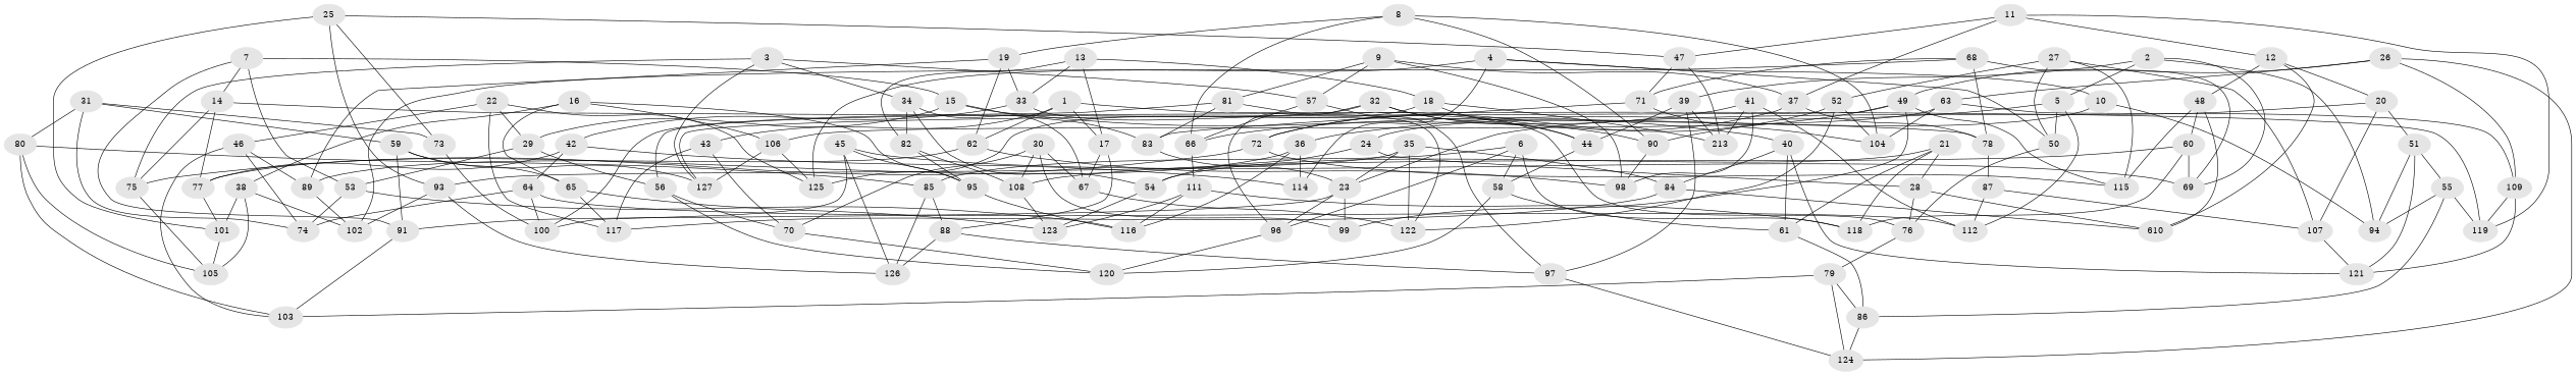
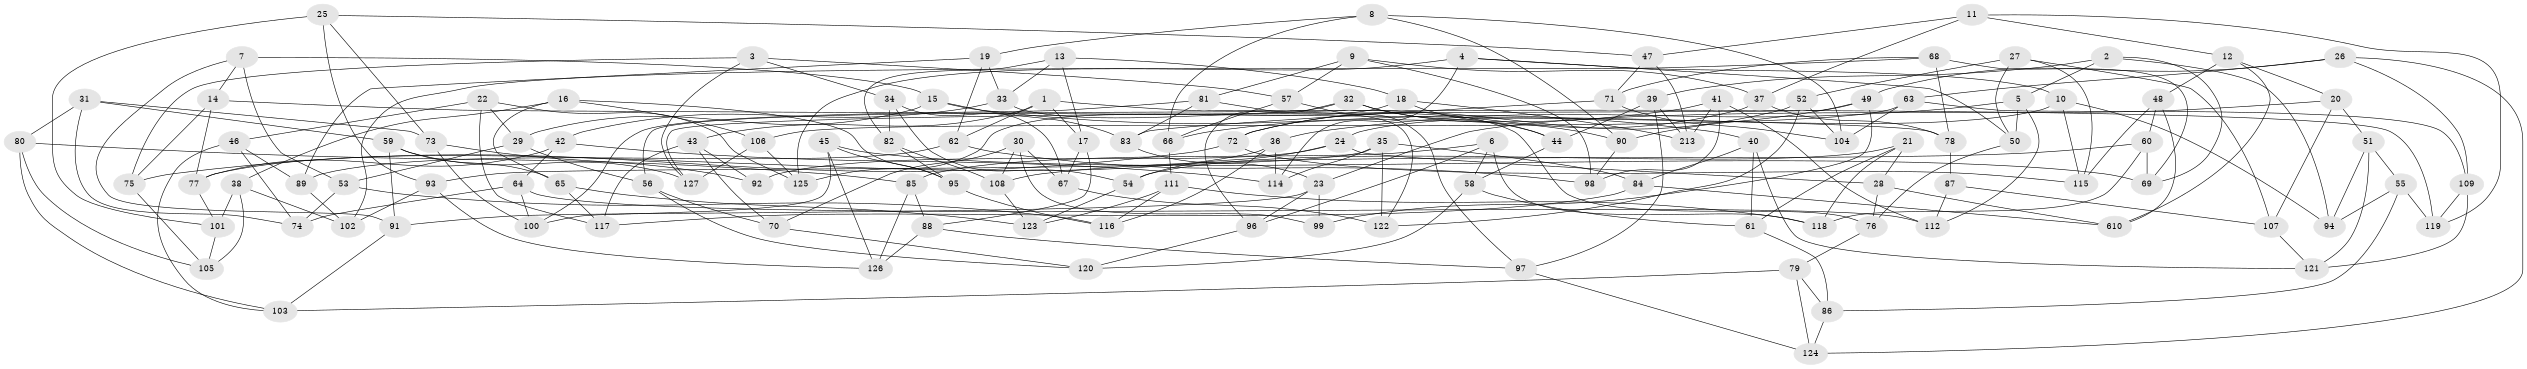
  graph {
    node [color=gray90 style=filled]
    1
    17
    43
    62
    119
    67
    88
    117
+   92
    70
    98
    89
    2
    5
    39
    69
    94
    50
    36
    112
    44
    n22 [label=213]
    97
    3
    34
    57
    75
    127
    82
    54
    66
    105
    4
    10
    114
    125
    24
    115
    76
    77
    116
    6
    58
    85
    96
    118
    61
    120
    126
    7
    14
    15
    53
    91
    78
    29
    40
    83
    74
    103
    8
    19
    90
    104
    33
    111
    9
    37
    81
    72
    122
    100
    28
    11
    12
    47
    20
    48
    n79 [label=610]
    71
    23
    51
    107
    60
    13
    18
    42
    95
    108
    101
    87
    56
    84
    121
    16
    38
    65
    106
    102
    123
    99
    55
    21
    86
    22
    46
    25
    73
    93
    26
    49
    63
    109
    124
    27
    52
    79
    30
    31
    59
    80
    32
    64
    35
    41
    45
    68
    1 -- 17
    1 -- 43
    1 -- 62
    1 -- 119
    17 -- 67
    17 -- 88
    43 -- 117
+   43 -- 92
    43 -- 70
    62 -- 98
    62 -- 89
    67 -- 122
    88 -- 97
    88 -- 126
    70 -- 120
    89 -- 102
    2 -- 5
    2 -- 39
    2 -- 69
    2 -- 94
    5 -- 50
    5 -- 36
    5 -- 112
    39 -- 44
    39 -- n22
    39 -- 97
    50 -- 76
    36 -- 114
    36 -- 77
    36 -- 116
    44 -- 58
    97 -- 124
    3 -- 34
    3 -- 57
    3 -- 75
    3 -- 127
    34 -- 67
    34 -- 82
    34 -- 54
    57 -- 97
    57 -- 66
    75 -- 105
    82 -- 95
    82 -- 108
    54 -- 123
    66 -- 111
    4 -- 50
    4 -- 10
    4 -- 114
    4 -- 125
    10 -- 94
    10 -- 24
-   49 -- 115
+   10 -- 115
+   24 -- 92
    24 -- 54
    24 -- 28
    76 -- 79
    77 -- 101
    6 -- 58
    6 -- 85
    6 -- 96
    6 -- 118
    58 -- 61
    58 -- 120
    85 -- 88
    85 -- 126
    96 -- 120
    61 -- 86
    7 -- 14
    7 -- 15
    7 -- 53
    7 -- 91
    14 -- 75
    14 -- 77
    14 -- 78
    15 -- 29
    15 -- 40
    15 -- 83
    53 -- 116
    53 -- 74
    91 -- 103
    78 -- 87
    29 -- 53
    29 -- 56
    40 -- 61
    40 -- 84
    40 -- 121
    83 -- 23
    8 -- 66
    8 -- 19
    8 -- 90
    8 -- 104
    19 -- 62
    19 -- 89
    19 -- 33
    90 -- 98
    33 -- 76
    33 -- 42
    111 -- 116
    111 -- 118
    111 -- 123
    9 -- 98
    9 -- 57
    9 -- 37
    9 -- 81
    37 -- 78
    37 -- 72
    81 -- 83
    81 -- 122
    81 -- 100
    72 -- 75
    72 -- 115
    28 -- 76
    28 -- n79
    11 -- 119
    11 -- 37
    11 -- 12
    11 -- 47
    12 -- 20
    12 -- 48
    12 -- n79
    47 -- n22
    47 -- 71
    20 -- 23
    20 -- 51
    20 -- 107
    48 -- 115
    48 -- n79
    48 -- 60
    71 -- 83
    71 -- 104
    23 -- 96
    23 -- 91
    23 -- 99
    51 -- 94
    51 -- 121
    51 -- 55
    107 -- 121
    60 -- 69
    60 -- 118
    60 -- 108
    13 -- 17
    13 -- 82
    13 -- 33
    13 -- 18
    18 -- 44
    18 -- n22
    18 -- 125
    42 -- 114
    42 -- 77
    42 -- 64
    95 -- 116
    108 -- 123
    101 -- 105
    87 -- 112
    87 -- 107
    56 -- 70
    56 -- 120
    84 -- 117
    84 -- n79
    16 -- 95
    16 -- 38
    16 -- 65
    16 -- 106
    38 -- 105
    38 -- 101
    38 -- 102
    65 -- 117
    65 -- 123
    106 -- 127
    106 -- 125
    55 -- 119
    55 -- 94
    55 -- 86
    21 -- 54
    21 -- 118
    21 -- 61
    21 -- 28
    86 -- 124
    22 -- 117
    22 -- 125
    22 -- 29
    22 -- 46
    46 -- 89
    46 -- 74
    46 -- 103
    25 -- 47
    25 -- 101
    25 -- 73
    25 -- 93
+   73 -- 92
    73 -- 100
    93 -- 126
    93 -- 102
    26 -- 49
    26 -- 63
    26 -- 109
    26 -- 124
    49 -- 127
    49 -- 90
    49 -- 99
    63 -- 104
    63 -- 106
    63 -- 109
    109 -- 119
    109 -- 121
    27 -- 50
    27 -- 115
    27 -- 107
    27 -- 52
    52 -- 104
    52 -- 72
    52 -- 122
    79 -- 103
    79 -- 86
    79 -- 124
    30 -- 67
    30 -- 70
    30 -- 108
    30 -- 99
    31 -- 74
    31 -- 73
    31 -- 59
    31 -- 80
    59 -- 127
    59 -- 91
    59 -- 65
    80 -- 105
    80 -- 85
    80 -- 103
    32 -- 44
    32 -- 96
    32 -- 90
    32 -- 56
    64 -- 112
    64 -- 74
    64 -- 100
-   35 -- 23
+   35 -- 114
    35 -- 122
    35 -- 84
    35 -- 93
    41 -- 98
    41 -- 112
    41 -- n22
    41 -- 66
    45 -- 69
    45 -- 126
    45 -- 100
    45 -- 95
    68 -- 69
    68 -- 78
    68 -- 71
    68 -- 102
  }
